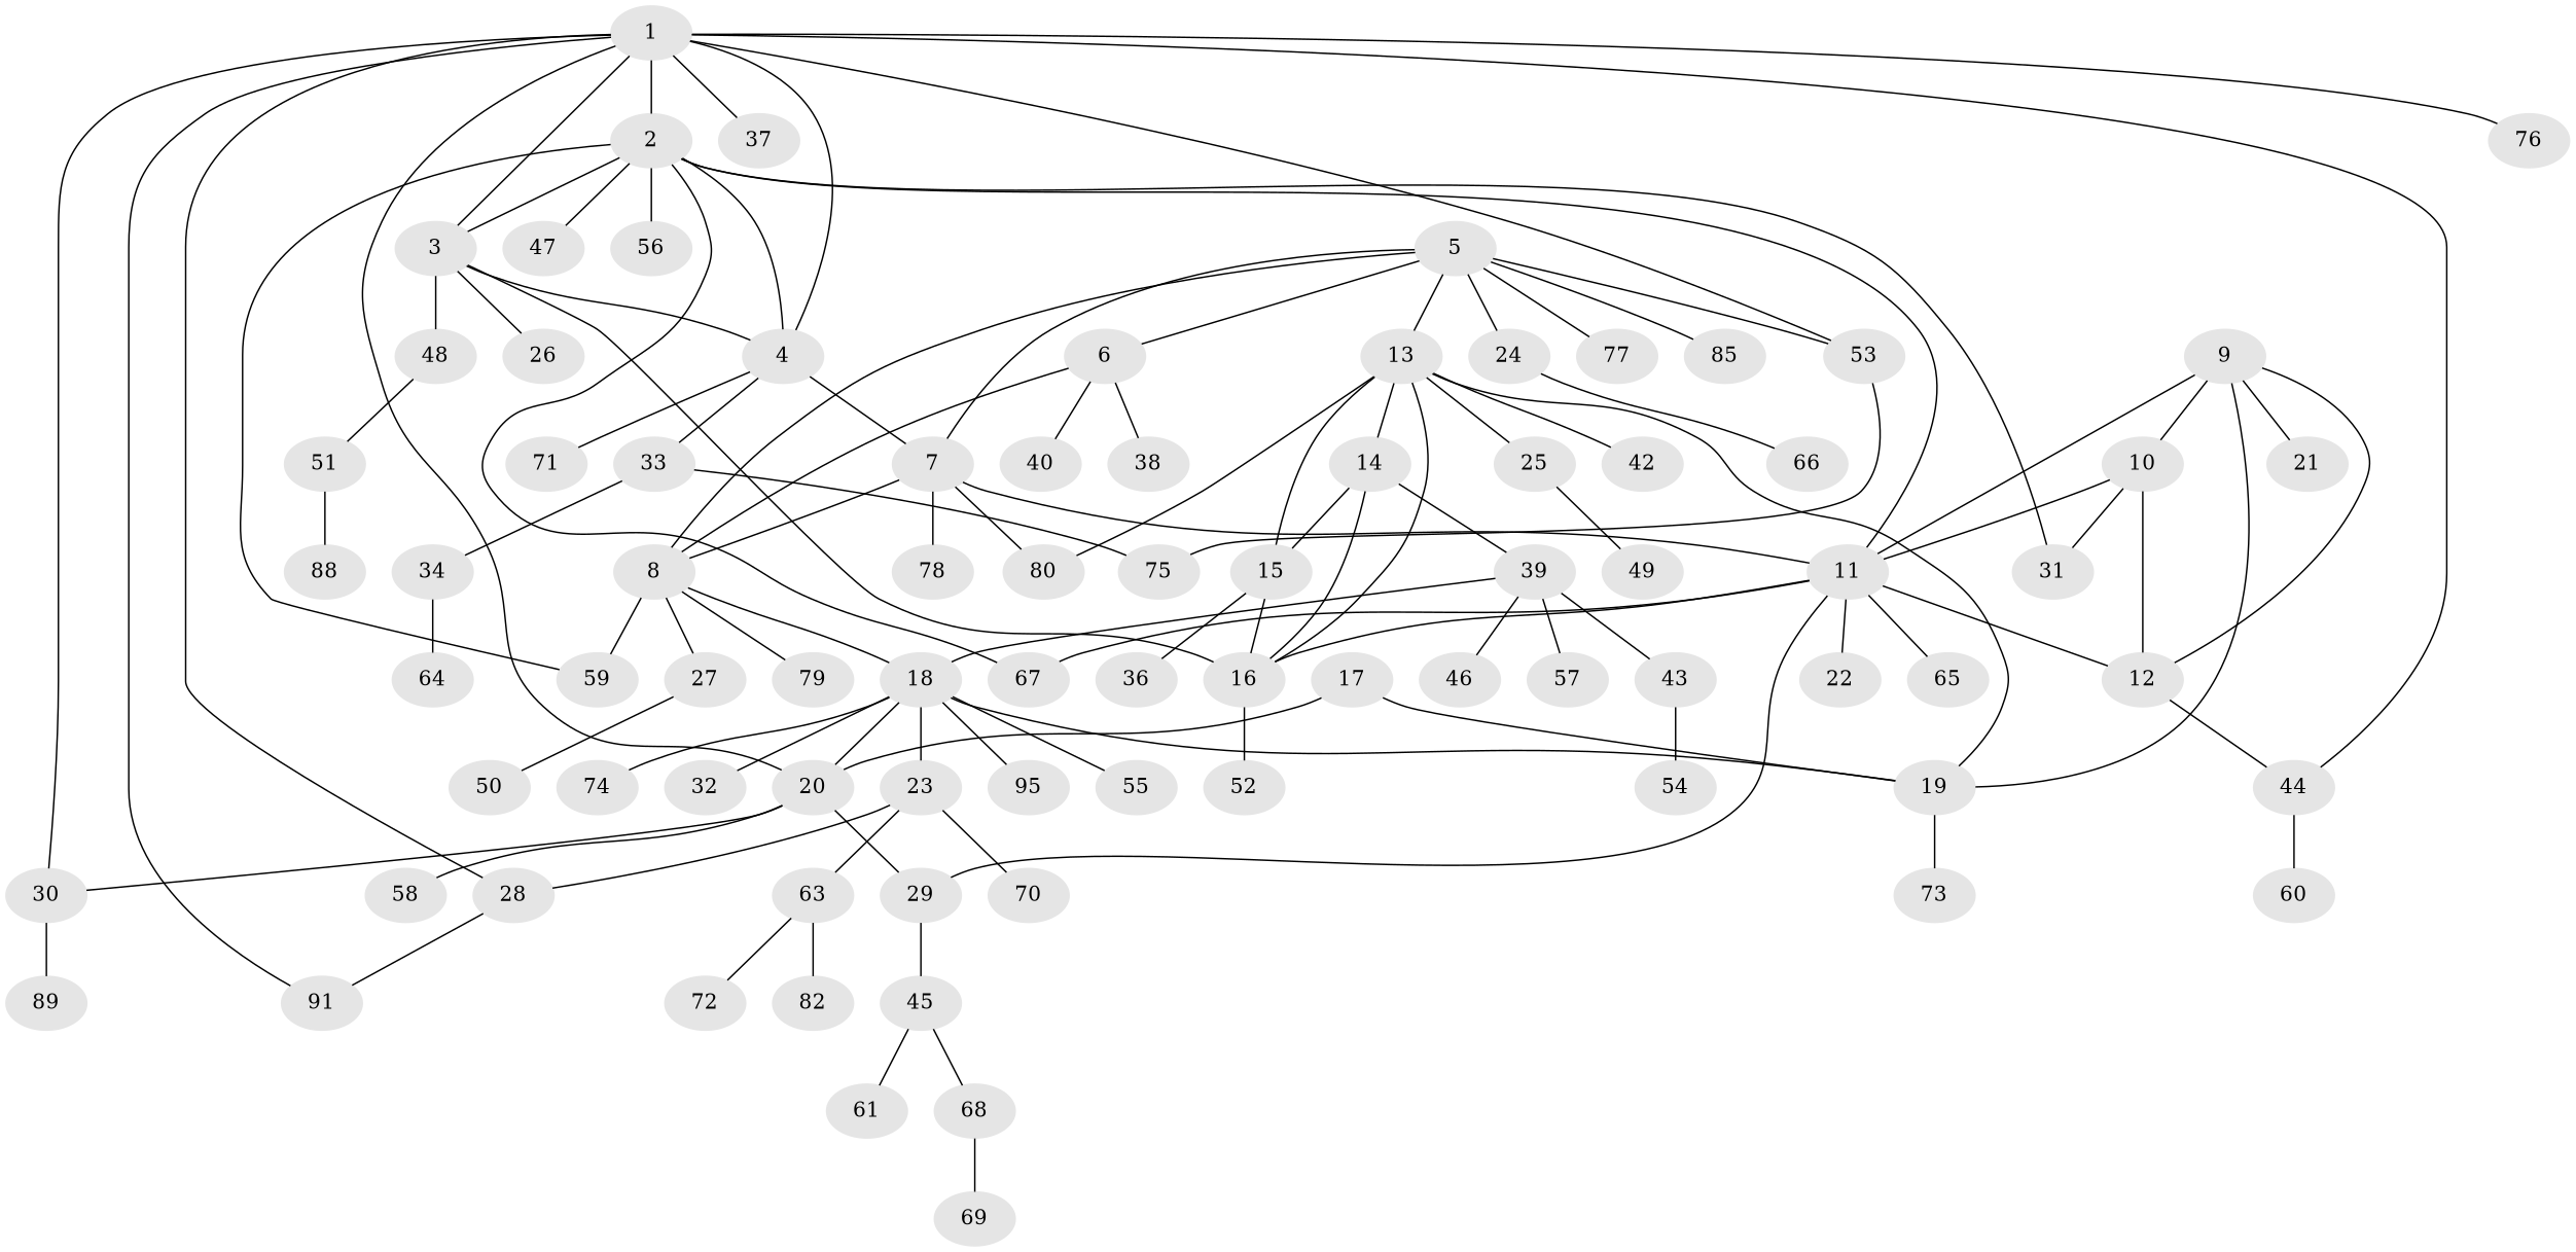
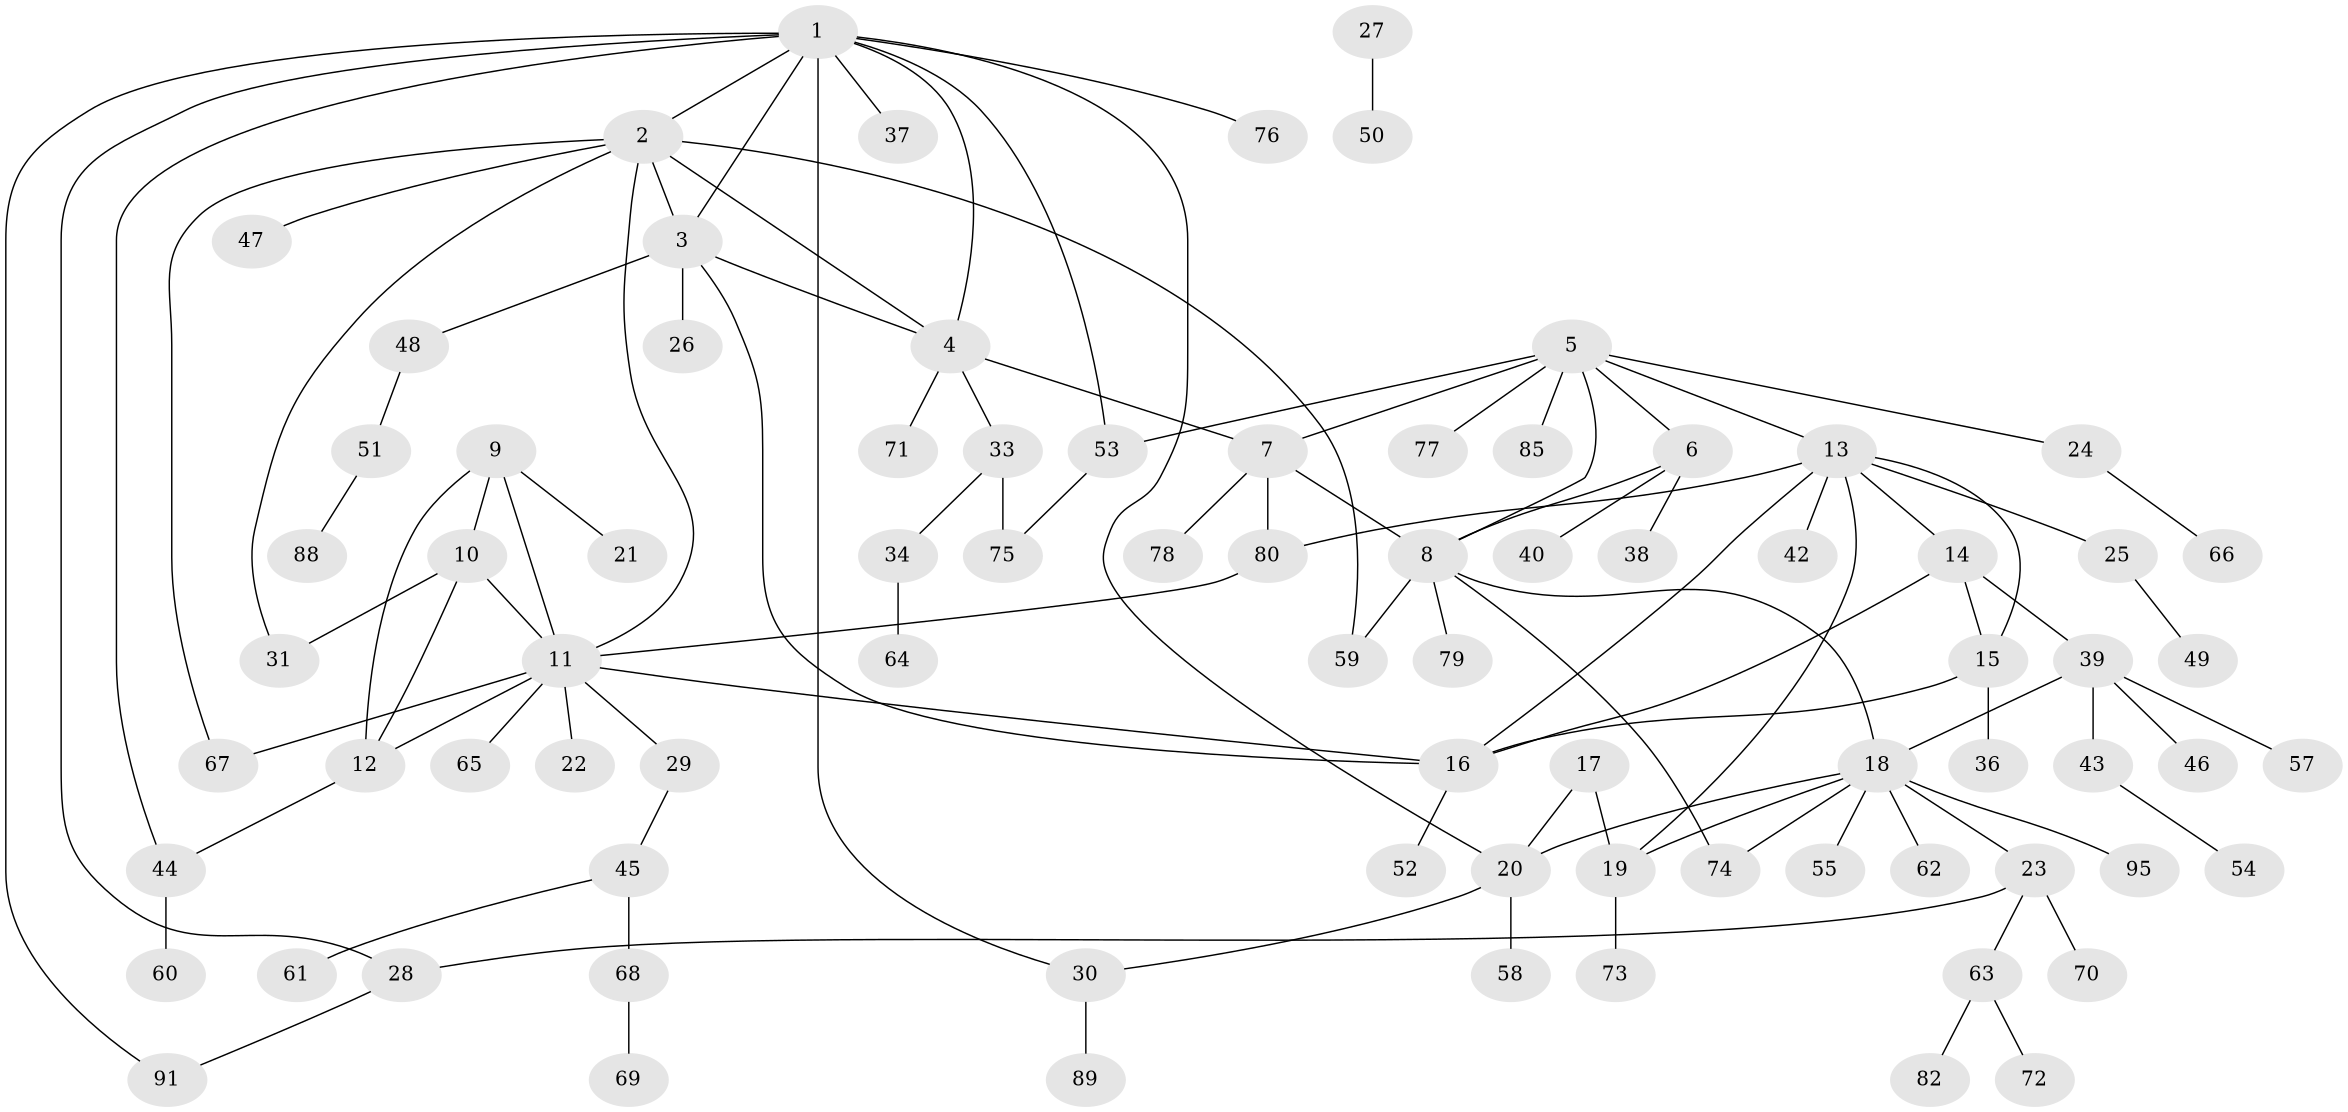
  graph {
    node [color=gray90 style=filled]
    1
    2
    3
    4
    20
    28
    30
    37
    n9 [label=91]
    44
    53
    76
    11
    31
    47
-   56
    59
    67
    16
    26
    48
    7
    33
    71
    29
    58
    n27 [label=89]
    60
    75
    12
    22
    65
    52
    51
    8
    78
    80
    34
    5
    6
    13
    24
    77
    85
    38
    40
    18
    27
    79
    19
    14
    15
    25
    42
    66
-   32
+   32 [label=62]
    23
    n58 [label=95]
    55
    74
    50
    9
    10
    21
    73
    45
    39
    36
    49
    43
    46
    57
    17
    63
    70
    72
    82
    61
    68
    64
    54
    69
    n83 [label=88]
    1 -- 2
    1 -- 3
    1 -- 4
    1 -- 20
    1 -- 28
    1 -- 30
    1 -- 37
    1 -- n9
    1 -- 44
    1 -- 53
    1 -- 76
    2 -- 3
    2 -- 4
    2 -- 11
    2 -- 31
    2 -- 47
-   2 -- 56
    2 -- 59
    2 -- 67
    3 -- 4
    3 -- 16
    3 -- 26
    3 -- 48
    4 -- 7
    4 -- 33
    4 -- 71
    20 -- 30
-   20 -- 29
    20 -- 58
    28 -- n9
    30 -- n27
    44 -- 60
    53 -- 75
    11 -- 67
    11 -- 16
    11 -- 29
    11 -- 12
    11 -- 22
    11 -- 65
    16 -- 52
    48 -- 51
-   7 -- 11
+   80 -- 11
    7 -- 8
    7 -- 78
    7 -- 80
    33 -- 75
    33 -- 34
    29 -- 45
    12 -- 44
    51 -- n83
    8 -- 59
    8 -- 18
-   8 -- 27
+   8 -- 74
    8 -- 79
    34 -- 64
    5 -- 53
    5 -- 7
    5 -- 8
    5 -- 6
    5 -- 13
    5 -- 24
    5 -- 77
    5 -- 85
    6 -- 8
    6 -- 38
    6 -- 40
    13 -- 16
    13 -- 80
    13 -- 19
    13 -- 14
    13 -- 15
    13 -- 25
    13 -- 42
    24 -- 66
    18 -- 20
    18 -- 19
    18 -- 32
    18 -- 23
    18 -- n58
    18 -- 55
    18 -- 74
    27 -- 50
    19 -- 73
    14 -- 16
    14 -- 15
    14 -- 39
    15 -- 16
    15 -- 36
    25 -- 49
    23 -- 28
    23 -- 63
    23 -- 70
    9 -- 11
    9 -- 12
-   9 -- 19
    9 -- 10
    9 -- 21
    10 -- 11
    10 -- 31
    10 -- 12
    45 -- 61
    45 -- 68
    39 -- 18
    39 -- 43
    39 -- 46
    39 -- 57
    43 -- 54
    17 -- 20
    17 -- 19
    63 -- 72
    63 -- 82
    68 -- 69
  }
